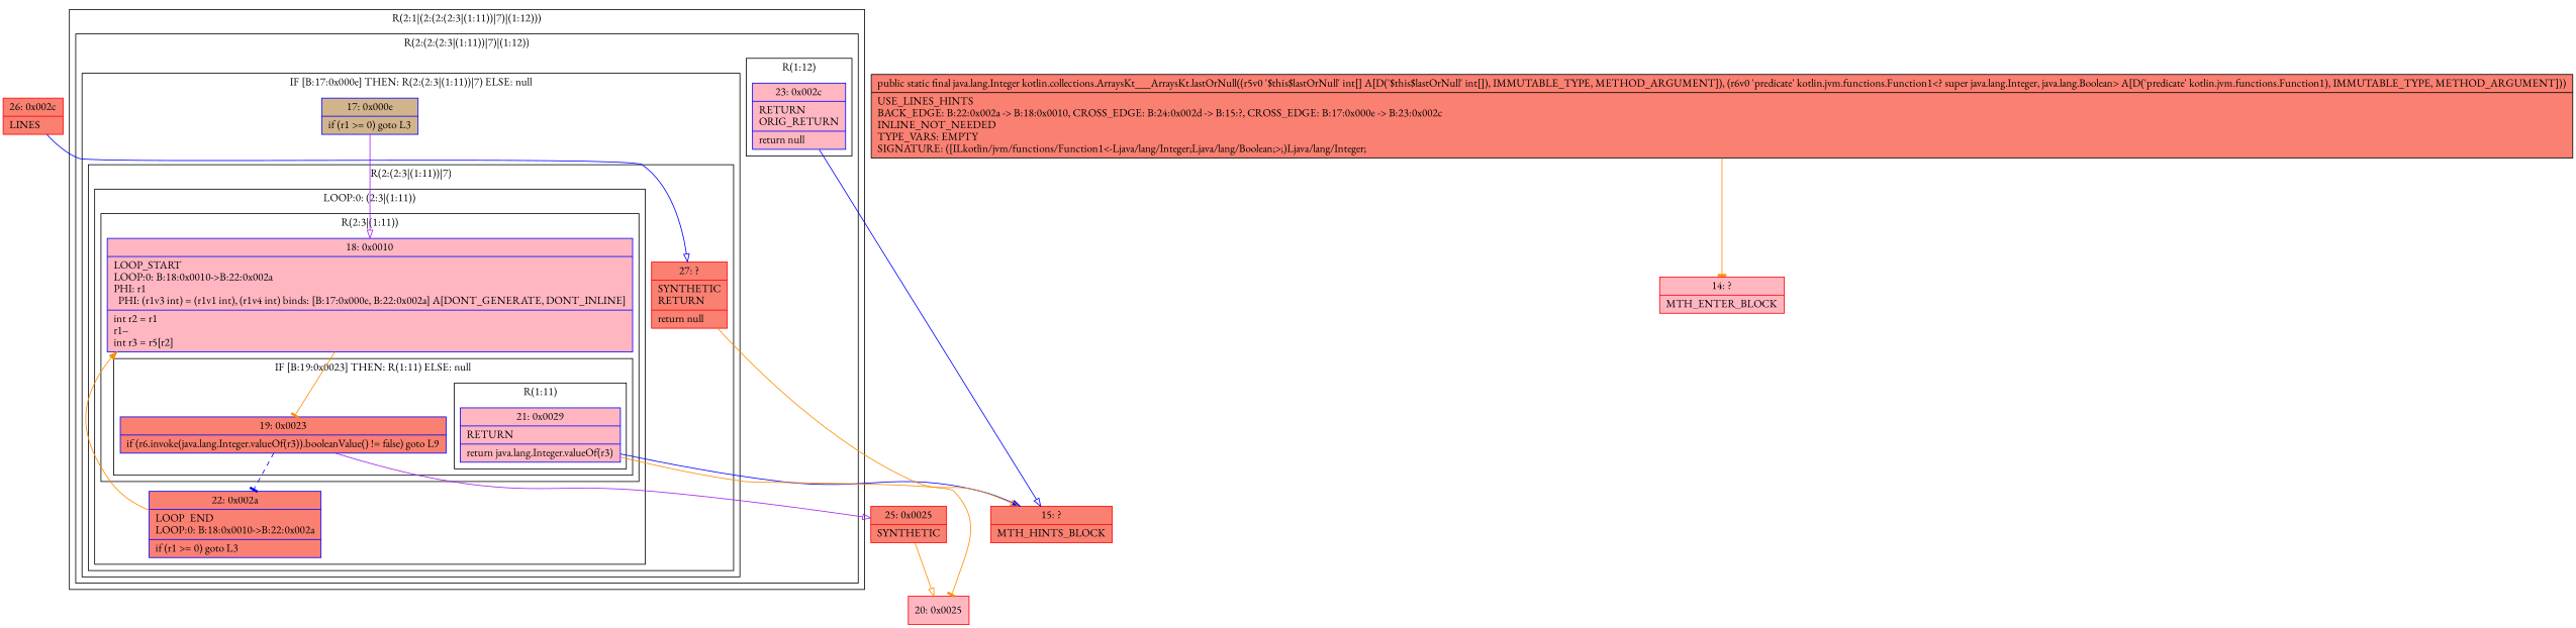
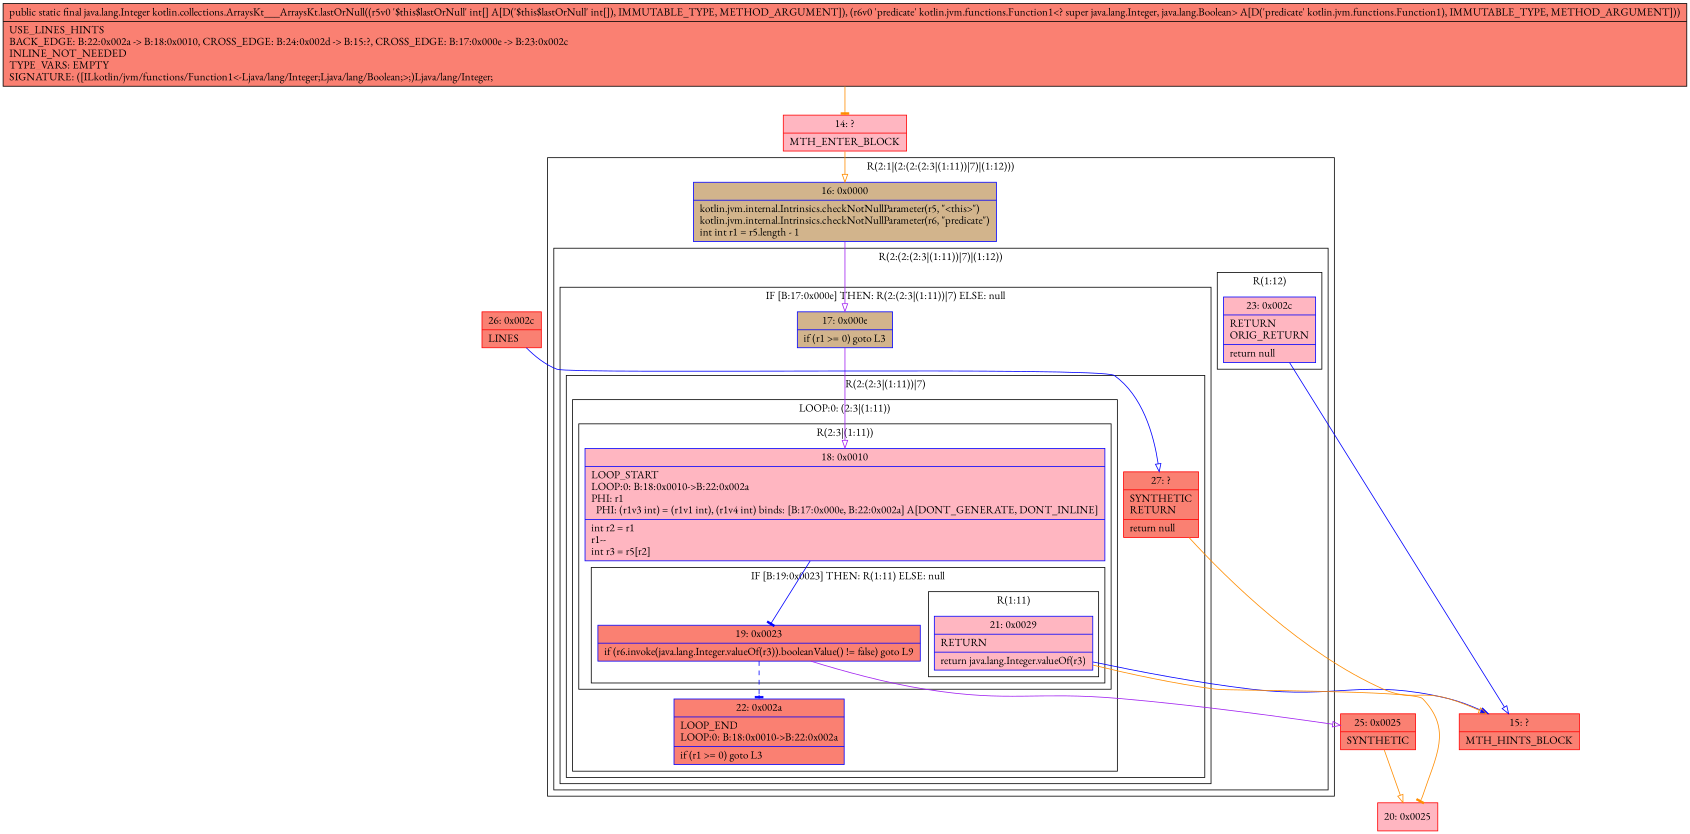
  digraph {
    fontname="EB Garamond"
    node [color=blue fillcolor=salmon fontname="EB Garamond" shape=record style=filled]
    edge [arrowhead=onormal color=darkorange fontname="EB Garamond"]
    n1 [fillcolor=lightpink label="{21\:\ 0x0029|RETURN\l|return java.lang.Integer.valueOf(r3)\l}"]
    n2 [label="{19\:\ 0x0023|if (r6.invoke(java.lang.Integer.valueOf(r3)).booleanValue() != false) goto L9\l}"]
    n3 [fillcolor=lightpink label="{18\:\ 0x0010|LOOP_START\lLOOP:0: B:18:0x0010\-\>B:22:0x002a\lPHI: r1 \l  PHI: (r1v3 int) = (r1v1 int), (r1v4 int) binds: [B:17:0x000e, B:22:0x002a] A[DONT_GENERATE, DONT_INLINE]\l|int r2 = r1\lr1\-\-\lint r3 = r5[r2]\l}"]
    n4 [label="{22\:\ 0x002a|LOOP_END\lLOOP:0: B:18:0x0010\-\>B:22:0x002a\l|if (r1 \>= 0) goto L3\l}"]
    n5 [color=red label="{27\:\ ?|SYNTHETIC\lRETURN\l|return null\l}"]
    n6 [fillcolor=tan label="{17\:\ 0x000e|if (r1 \>= 0) goto L3\l}"]
    n7 [fillcolor=lightpink label="{23\:\ 0x002c|RETURN\lORIG_RETURN\l|return null\l}"]
+   n8 [fillcolor=tan label="{16\:\ 0x0000|kotlin.jvm.internal.Intrinsics.checkNotNullParameter(r5, \"\<this\>\")\lkotlin.jvm.internal.Intrinsics.checkNotNullParameter(r6, \"predicate\")\lint int r1 = r5.length \- 1\l}"]
    n9 [color=red label="{15\:\ ?|MTH_HINTS_BLOCK\l}"]
    n10 [color=red fillcolor=lightpink label="{20\:\ 0x0025}"]
    n11 [color=red label="{25\:\ 0x0025|SYNTHETIC\l}"]
    n12 [color=red label="{26\:\ 0x002c|LINES\l}"]
    n13 [color=red fillcolor=lightpink label="{14\:\ ?|MTH_ENTER_BLOCK\l}"]
    n14 [label="{public static final java.lang.Integer kotlin.collections.ArraysKt___ArraysKt.lastOrNull((r5v0 '$this$lastOrNull' int[] A[D('$this$lastOrNull' int[]), IMMUTABLE_TYPE, METHOD_ARGUMENT]), (r6v0 'predicate' kotlin.jvm.functions.Function1\<? super java.lang.Integer, java.lang.Boolean\> A[D('predicate' kotlin.jvm.functions.Function1), IMMUTABLE_TYPE, METHOD_ARGUMENT]))  | USE_LINES_HINTS\lBACK_EDGE: B:22:0x002a \-\> B:18:0x0010, CROSS_EDGE: B:24:0x002d \-\> B:15:?, CROSS_EDGE: B:17:0x000e \-\> B:23:0x002c\lINLINE_NOT_NEEDED\lTYPE_VARS: EMPTY\lSIGNATURE: ([ILkotlin\/jvm\/functions\/Function1\<\-Ljava\/lang\/Integer;Ljava\/lang\/Boolean;\>;)Ljava\/lang\/Integer;\l}" color=""]
    subgraph cluster_1 {
      label="R(2:1|(2:(2:(2:3|(1:11))|7)|(1:12)))"
+     n8
      subgraph cluster_2 {
        label="R(2:(2:(2:3|(1:11))|7)|(1:12))"
        subgraph cluster_3 {
          label="IF [B:17:0x000e] THEN: R(2:(2:3|(1:11))|7) ELSE: null"
          n6
          subgraph cluster_4 {
            label="R(2:(2:3|(1:11))|7)"
            n5
            subgraph cluster_5 {
              label="LOOP:0: (2:3|(1:11))"
              n4
              subgraph cluster_6 {
                label="R(2:3|(1:11))"
                n3
                subgraph cluster_7 {
                  label="IF [B:19:0x0023] THEN: R(1:11) ELSE: null"
                  n2
                  subgraph cluster_8 {
                    label="R(1:11)"
                    n1
                  }
                }
              }
            }
          }
        }
        subgraph cluster_9 {
          label="R(1:12)"
          n7
        }
      }
    }
    n1 -> n9 [arrowhead=normal color=blue]
    n1 -> n10 [arrowhead=tee]
    n2 -> n4 [arrowhead=tee color=blue style=dashed]
    n2 -> n11 [color=purple]
-   n3 -> n2 [arrowhead=tee]
-   n4 -> n3 [arrowhead=normal]
+   n3 -> n2 [arrowhead=tee color=blue]
    n5 -> n9
    n6 -> n3 [color=purple]
    n7 -> n9 [color=blue]
+   n8 -> n6 [color=purple]
    n11 -> n10
    n12 -> n5 [color=blue]
+   n13 -> n8
    n14 -> n13 [arrowhead=tee]
  }
